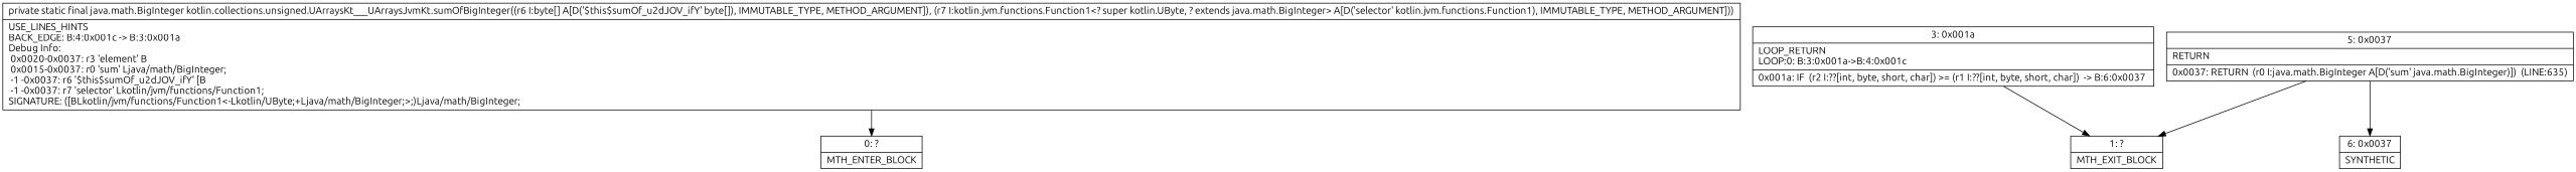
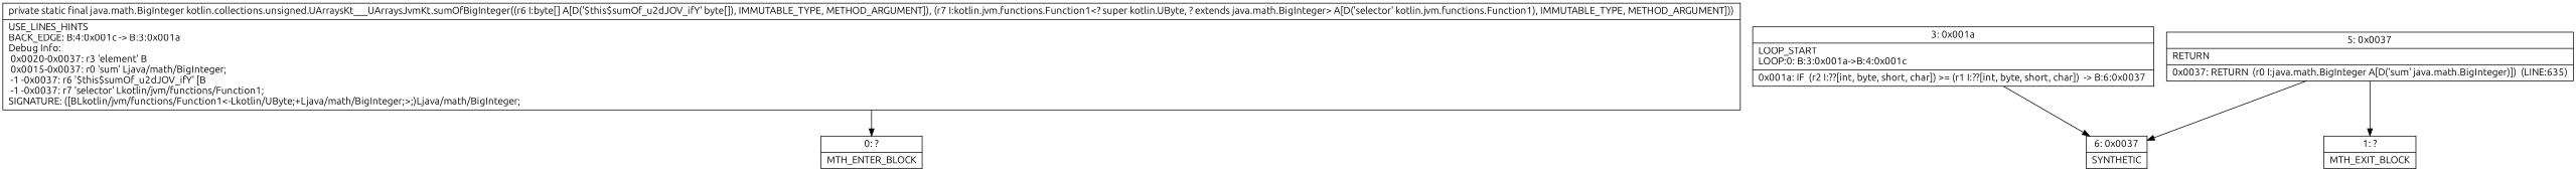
  digraph {
    fontname=Ubuntu
    node [fontname=Ubuntu shape=record]
    edge [fontname=Ubuntu]
    n1 [label="{0\:\ ?|MTH_ENTER_BLOCK\l}"]
-   n2 [label="{3\:\ 0x001a|LOOP_RETURN\lLOOP:0: B:3:0x001a\-\>B:4:0x001c\l|0x001a: IF  (r2 I:??[int, byte, short, char]) \>= (r1 I:??[int, byte, short, char])  \-\> B:6:0x0037 \l}"]
+   n2 [label="{3\:\ 0x001a|LOOP_START\lLOOP:0: B:3:0x001a\-\>B:4:0x001c\l|0x001a: IF  (r2 I:??[int, byte, short, char]) \>= (r1 I:??[int, byte, short, char])  \-\> B:6:0x0037 \l}"]
    n3 [label="{6\:\ 0x0037|SYNTHETIC\l}"]
    n4 [label="{5\:\ 0x0037|RETURN\l|0x0037: RETURN  (r0 I:java.math.BigInteger A[D('sum' java.math.BigInteger)])  (LINE:635)\l}"]
    n5 [label="{1\:\ ?|MTH_EXIT_BLOCK\l}"]
    n6 [label="{private static final java.math.BigInteger kotlin.collections.unsigned.UArraysKt___UArraysJvmKt.sumOfBigInteger((r6 I:byte[] A[D('$this$sumOf_u2dJOV_ifY' byte[]), IMMUTABLE_TYPE, METHOD_ARGUMENT]), (r7 I:kotlin.jvm.functions.Function1\<? super kotlin.UByte, ? extends java.math.BigInteger\> A[D('selector' kotlin.jvm.functions.Function1), IMMUTABLE_TYPE, METHOD_ARGUMENT]))  | USE_LINES_HINTS\lBACK_EDGE: B:4:0x001c \-\> B:3:0x001a\lDebug Info:\l  0x0020\-0x0037: r3 'element' B\l  0x0015\-0x0037: r0 'sum' Ljava\/math\/BigInteger;\l  \-1 \-0x0037: r6 '$this$sumOf_u2dJOV_ifY' [B\l  \-1 \-0x0037: r7 'selector' Lkotlin\/jvm\/functions\/Function1;\lSIGNATURE: ([BLkotlin\/jvm\/functions\/Function1\<\-Lkotlin\/UByte;+Ljava\/math\/BigInteger;\>;)Ljava\/math\/BigInteger;\l}"]
-   n2 -> n5
+   n2 -> n3
    n4 -> n3
    n4 -> n5
    n6 -> n1
  }
